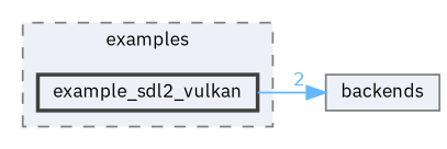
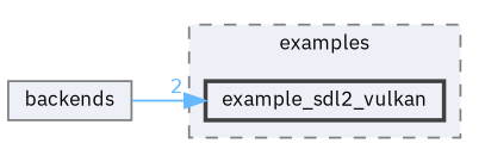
  digraph {
    compound=true
    rankdir=LR
    fontname="IBM Plex Sans"
    node [fillcolor="#edf0f7" fontname="IBM Plex Sans" fontsize=10 shape=box]
    n1 [color=grey25 height=0.2 label=example_sdl2_vulkan style="filled,bold" width=0.4]
    n2 [color=grey50 height=0.2 label=backends style=filled width=0.4]
    subgraph cluster_1 {
      bgcolor="#edf0f7"
      fontsize=10
      label=examples
      pencolor=grey50
      style="filled,dashed"
      n1
    }
-   n1 -> n2 [color=steelblue1 fontcolor=steelblue1 fontname="IBM Plex Sans" fontsize=10 headlabel=2 labeldistance=1.5 labelfontname=Helvetica labelfontsize=10]
+   n2 -> n1 [color=steelblue1 fontcolor=steelblue1 fontname="IBM Plex Sans" fontsize=10 headlabel=2 labeldistance=1.5 labelfontname=Helvetica labelfontsize=10]
  }
